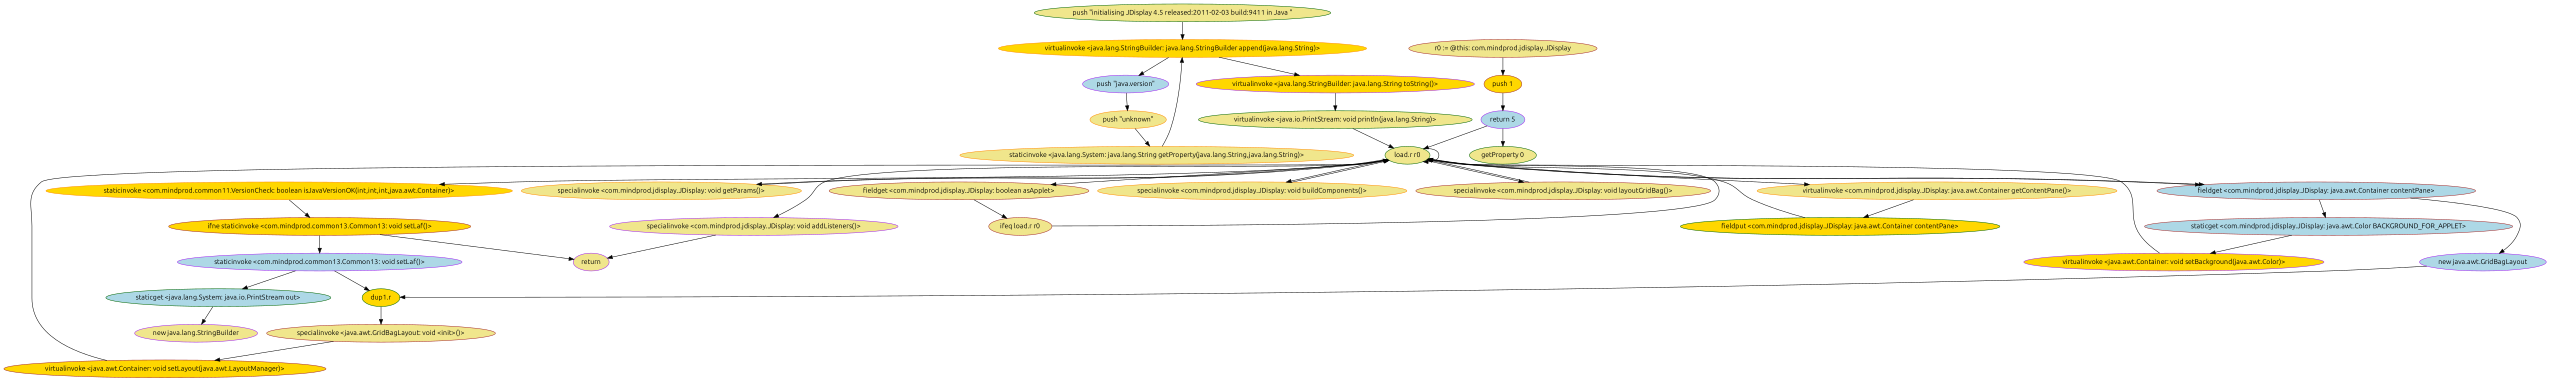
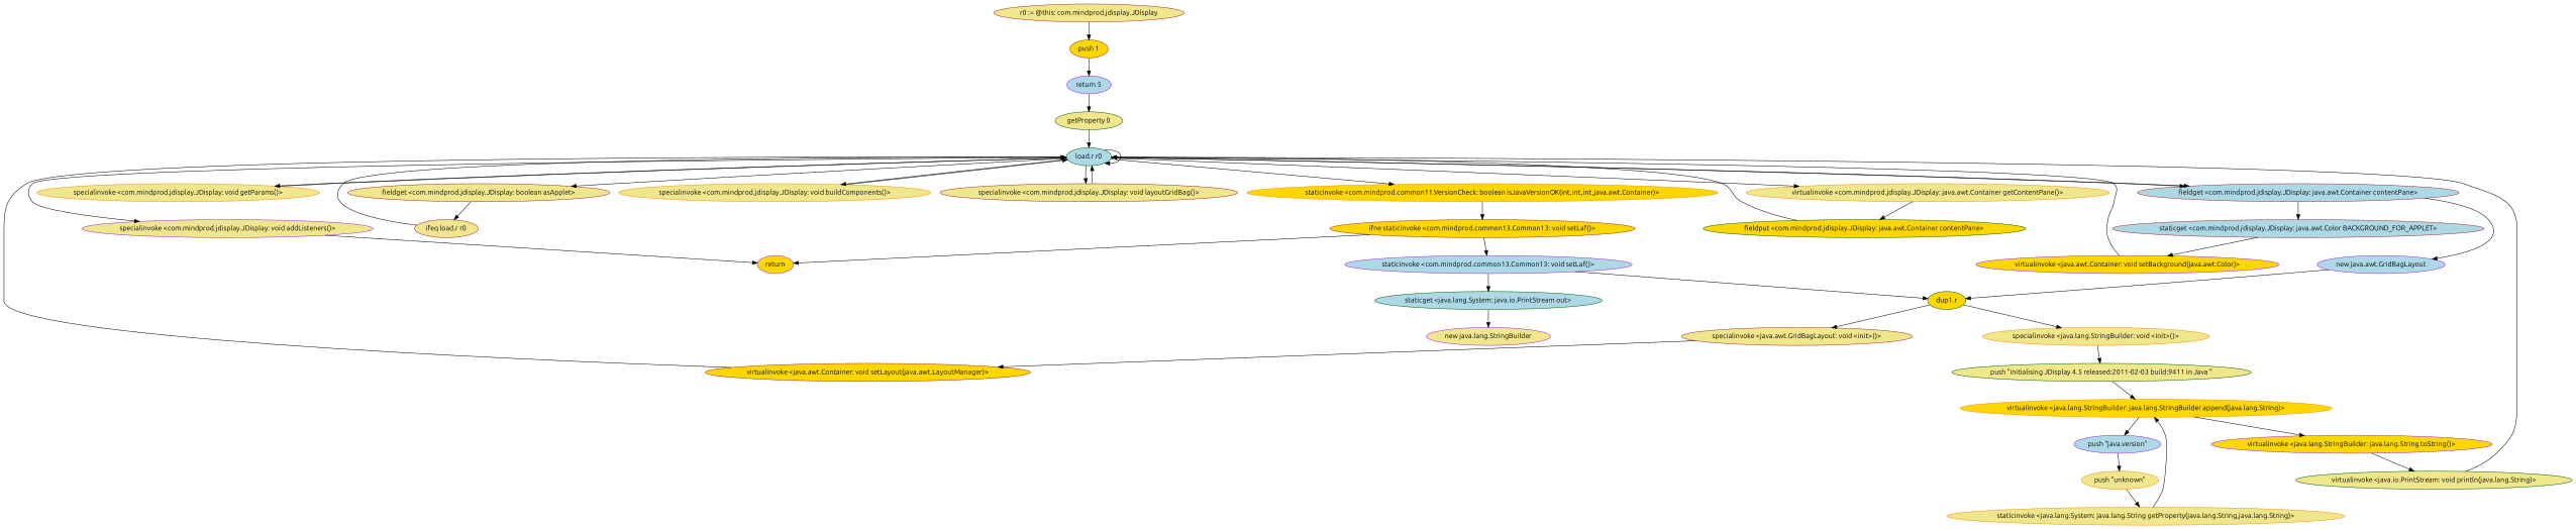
  digraph {
    fontname=Ubuntu
    node [color=brown fillcolor=khaki fontname=Ubuntu style=filled]
    edge [fontname=Ubuntu]
    "push 1" [fillcolor=gold]
    "r0 := @this: com.mindprod.jdisplay.JDisplay"
    n3 [color=purple fillcolor=lightblue label="return 5"]
    n4 [color=darkgreen label="getProperty 0"]
-   "load.r r0" [color=darkgreen]
+   "load.r r0" [color=darkgreen fillcolor=lightblue]
    "staticinvoke <com.mindprod.common11.VersionCheck: boolean isJavaVersionOK(int,int,int,java.awt.Container)>" [color=darkorange fillcolor=gold]
    "fieldget <com.mindprod.jdisplay.JDisplay: boolean asApplet>"
    "specialinvoke <com.mindprod.jdisplay.JDisplay: void getParams()>" [color=darkorange]
    "virtualinvoke <com.mindprod.jdisplay.JDisplay: java.awt.Container getContentPane()>" [color=darkorange]
    "fieldget <com.mindprod.jdisplay.JDisplay: java.awt.Container contentPane>" [fillcolor=lightblue]
    "specialinvoke <com.mindprod.jdisplay.JDisplay: void buildComponents()>" [color=darkorange]
    "specialinvoke <com.mindprod.jdisplay.JDisplay: void layoutGridBag()>"
    "specialinvoke <com.mindprod.jdisplay.JDisplay: void addListeners()>" [color=purple]
    "ifne staticinvoke <com.mindprod.common13.Common13: void setLaf()>" [fillcolor=gold]
    "ifeq load.r r0"
    "fieldput <com.mindprod.jdisplay.JDisplay: java.awt.Container contentPane>" [color=darkgreen fillcolor=gold]
    "new java.awt.GridBagLayout" [color=purple fillcolor=lightblue]
    "staticget <com.mindprod.jdisplay.JDisplay: java.awt.Color BACKGROUND_FOR_APPLET>" [fillcolor=lightblue]
-   return [color=purple]
+   return [color=purple fillcolor=gold]
    "staticinvoke <com.mindprod.common13.Common13: void setLaf()>" [color=purple fillcolor=lightblue]
    "staticget <java.lang.System: java.io.PrintStream out>" [color=darkgreen fillcolor=lightblue]
    "dup1.r" [color=darkgreen fillcolor=gold]
    "new java.lang.StringBuilder" [color=purple]
+   "specialinvoke <java.lang.StringBuilder: void <init>()>" [color=darkorange]
    "specialinvoke <java.awt.GridBagLayout: void <init>()>"
    "push \"initialising JDisplay 4.5 released:2011-02-03 build:9411 in Java \"" [color=darkgreen]
    "virtualinvoke <java.awt.Container: void setLayout(java.awt.LayoutManager)>" [fillcolor=gold]
    "virtualinvoke <java.lang.StringBuilder: java.lang.StringBuilder append(java.lang.String)>" [color=darkorange fillcolor=gold]
    "push \"java.version\"" [color=purple fillcolor=lightblue]
    "virtualinvoke <java.lang.StringBuilder: java.lang.String toString()>" [color=purple fillcolor=gold]
    "push \"unknown\"" [color=darkorange]
    "virtualinvoke <java.io.PrintStream: void println(java.lang.String)>" [color=darkgreen]
    "staticinvoke <java.lang.System: java.lang.String getProperty(java.lang.String,java.lang.String)>" [color=darkorange]
    "virtualinvoke <java.awt.Container: void setBackground(java.awt.Color)>" [color=purple fillcolor=gold]
    "push 1" -> n3
    "r0 := @this: com.mindprod.jdisplay.JDisplay" -> "push 1"
    n3 -> n4
-   n3 -> "load.r r0"
+   n4 -> "load.r r0"
    "load.r r0" -> "load.r r0"
    "load.r r0" -> "staticinvoke <com.mindprod.common11.VersionCheck: boolean isJavaVersionOK(int,int,int,java.awt.Container)>"
    "load.r r0" -> "fieldget <com.mindprod.jdisplay.JDisplay: boolean asApplet>"
    "load.r r0" -> "specialinvoke <com.mindprod.jdisplay.JDisplay: void getParams()>"
    "load.r r0" -> "virtualinvoke <com.mindprod.jdisplay.JDisplay: java.awt.Container getContentPane()>"
    "load.r r0" -> "fieldget <com.mindprod.jdisplay.JDisplay: java.awt.Container contentPane>"
    "load.r r0" -> "fieldget <com.mindprod.jdisplay.JDisplay: java.awt.Container contentPane>"
    "load.r r0" -> "specialinvoke <com.mindprod.jdisplay.JDisplay: void buildComponents()>"
    "load.r r0" -> "specialinvoke <com.mindprod.jdisplay.JDisplay: void layoutGridBag()>"
    "load.r r0" -> "specialinvoke <com.mindprod.jdisplay.JDisplay: void addListeners()>"
    "staticinvoke <com.mindprod.common11.VersionCheck: boolean isJavaVersionOK(int,int,int,java.awt.Container)>" -> "ifne staticinvoke <com.mindprod.common13.Common13: void setLaf()>"
    "fieldget <com.mindprod.jdisplay.JDisplay: boolean asApplet>" -> "ifeq load.r r0"
    "specialinvoke <com.mindprod.jdisplay.JDisplay: void getParams()>" -> "load.r r0"
    "virtualinvoke <com.mindprod.jdisplay.JDisplay: java.awt.Container getContentPane()>" -> "fieldput <com.mindprod.jdisplay.JDisplay: java.awt.Container contentPane>"
    "fieldget <com.mindprod.jdisplay.JDisplay: java.awt.Container contentPane>" -> "new java.awt.GridBagLayout"
    "fieldget <com.mindprod.jdisplay.JDisplay: java.awt.Container contentPane>" -> "staticget <com.mindprod.jdisplay.JDisplay: java.awt.Color BACKGROUND_FOR_APPLET>"
    "specialinvoke <com.mindprod.jdisplay.JDisplay: void buildComponents()>" -> "load.r r0"
    "specialinvoke <com.mindprod.jdisplay.JDisplay: void layoutGridBag()>" -> "load.r r0"
    "specialinvoke <com.mindprod.jdisplay.JDisplay: void addListeners()>" -> return
    "ifne staticinvoke <com.mindprod.common13.Common13: void setLaf()>" -> return
    "ifne staticinvoke <com.mindprod.common13.Common13: void setLaf()>" -> "staticinvoke <com.mindprod.common13.Common13: void setLaf()>"
    "ifeq load.r r0" -> "load.r r0"
    "fieldput <com.mindprod.jdisplay.JDisplay: java.awt.Container contentPane>" -> "load.r r0"
    "new java.awt.GridBagLayout" -> "dup1.r"
    "staticget <com.mindprod.jdisplay.JDisplay: java.awt.Color BACKGROUND_FOR_APPLET>" -> "virtualinvoke <java.awt.Container: void setBackground(java.awt.Color)>"
    "staticinvoke <com.mindprod.common13.Common13: void setLaf()>" -> "staticget <java.lang.System: java.io.PrintStream out>"
    "staticinvoke <com.mindprod.common13.Common13: void setLaf()>" -> "dup1.r"
    "staticget <java.lang.System: java.io.PrintStream out>" -> "new java.lang.StringBuilder"
+   "dup1.r" -> "specialinvoke <java.lang.StringBuilder: void <init>()>"
    "dup1.r" -> "specialinvoke <java.awt.GridBagLayout: void <init>()>"
+   "specialinvoke <java.lang.StringBuilder: void <init>()>" -> "push \"initialising JDisplay 4.5 released:2011-02-03 build:9411 in Java \""
    "specialinvoke <java.awt.GridBagLayout: void <init>()>" -> "virtualinvoke <java.awt.Container: void setLayout(java.awt.LayoutManager)>"
    "push \"initialising JDisplay 4.5 released:2011-02-03 build:9411 in Java \"" -> "virtualinvoke <java.lang.StringBuilder: java.lang.StringBuilder append(java.lang.String)>"
    "virtualinvoke <java.awt.Container: void setLayout(java.awt.LayoutManager)>" -> "load.r r0"
    "virtualinvoke <java.lang.StringBuilder: java.lang.StringBuilder append(java.lang.String)>" -> "push \"java.version\""
    "virtualinvoke <java.lang.StringBuilder: java.lang.StringBuilder append(java.lang.String)>" -> "virtualinvoke <java.lang.StringBuilder: java.lang.String toString()>"
    "push \"java.version\"" -> "push \"unknown\""
    "virtualinvoke <java.lang.StringBuilder: java.lang.String toString()>" -> "virtualinvoke <java.io.PrintStream: void println(java.lang.String)>"
    "push \"unknown\"" -> "staticinvoke <java.lang.System: java.lang.String getProperty(java.lang.String,java.lang.String)>"
    "virtualinvoke <java.io.PrintStream: void println(java.lang.String)>" -> "load.r r0"
    "staticinvoke <java.lang.System: java.lang.String getProperty(java.lang.String,java.lang.String)>" -> "virtualinvoke <java.lang.StringBuilder: java.lang.StringBuilder append(java.lang.String)>"
    "virtualinvoke <java.awt.Container: void setBackground(java.awt.Color)>" -> "load.r r0"
  }
